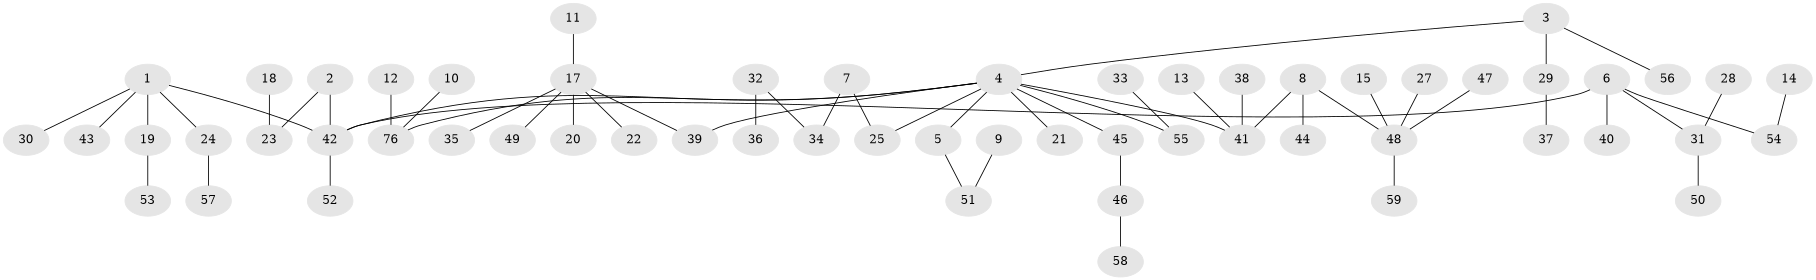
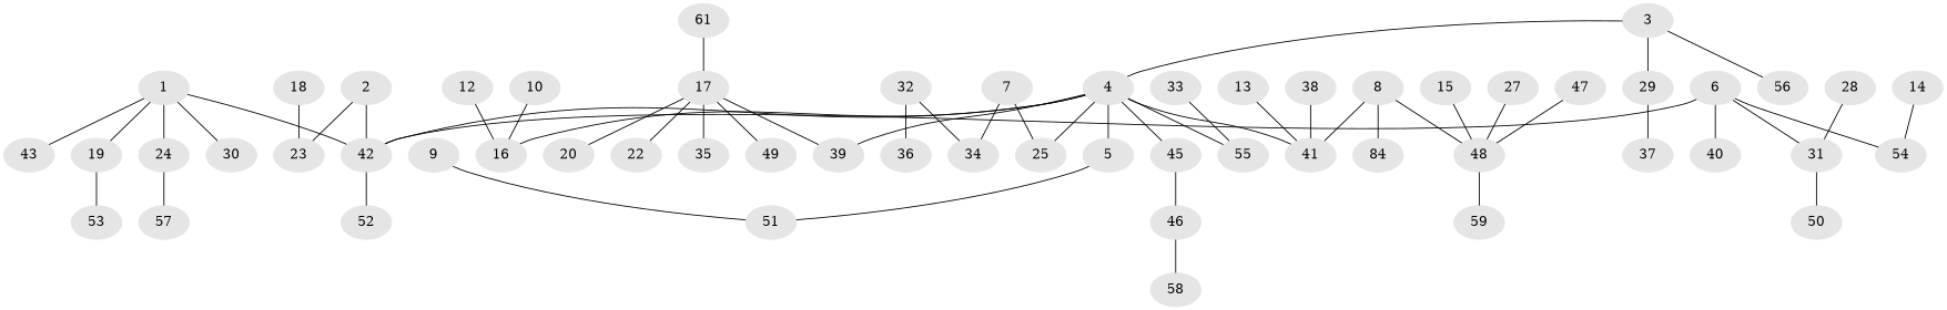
  graph {
    fontname="DejaVu Serif"
    node [color=gray90 fontname="DejaVu Serif" style=filled]
    edge [fontname="DejaVu Serif" weight=1.0]
    1
    19
    24
    30
    42
    43
    53
    57
    52
    2
    23
    3
    4
    29
    56
    5
-   16 [label=76]
-   21
+   16
    25
    39
    41
    45
    55
    37
    51
    46
    6
    31
    40
    54
    50
    7
    34
    8
-   44
+   44 [label=84]
    48
    59
    9
    10
-   11
+   11 [label=61]
    17
    20
    22
    35
    49
    12
    13
    14
    15
    18
    27
    28
    32
    36
    33
    38
    58
    47
    1 -- 19
    1 -- 24
    1 -- 30
    1 -- 42
    1 -- 43
    19 -- 53
    24 -- 57
    42 -- 52
    2 -- 42
    2 -- 23
    3 -- 4
    3 -- 29
    3 -- 56
    4 -- 42
    4 -- 5
    4 -- 16
-   4 -- 21
    4 -- 25
    4 -- 39
    4 -- 41
    4 -- 45
    4 -- 55
    29 -- 37
    5 -- 51
    45 -- 46
    46 -- 58
    6 -- 42
    6 -- 31
    6 -- 40
    6 -- 54
    31 -- 50
    7 -- 25
    7 -- 34
    8 -- 41
    8 -- 44
    8 -- 48
    48 -- 59
    9 -- 51
    10 -- 16
    11 -- 17
    17 -- 39
    17 -- 20
    17 -- 22
    17 -- 35
    17 -- 49
    12 -- 16
    13 -- 41
    14 -- 54
    15 -- 48
    18 -- 23
    27 -- 48
    28 -- 31
    32 -- 34
    32 -- 36
    33 -- 55
    38 -- 41
    47 -- 48
  }
